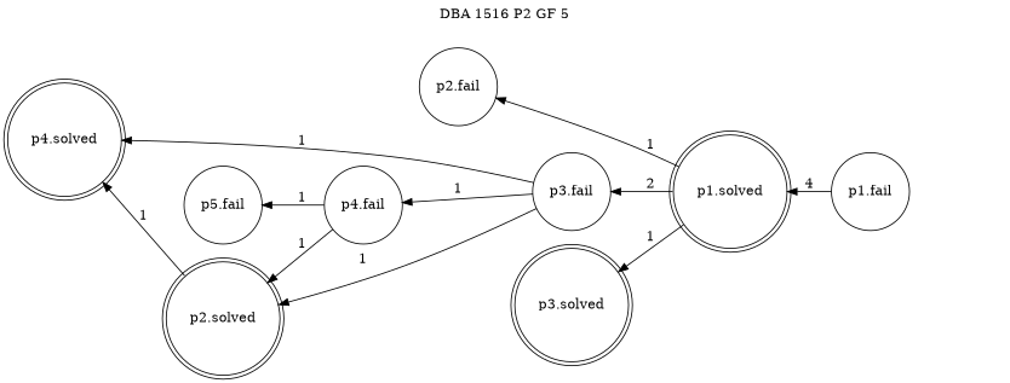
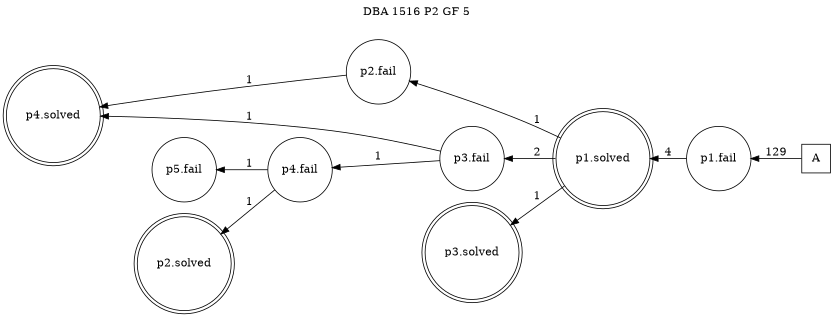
  digraph {
    fontname="DejaVu Serif"
    label=" DBA 1516 P2 GF 5 "
    labelloc=tl
    rankdir=RL
    node [fontname="DejaVu Serif" shape=circle]
    edge [fontname="DejaVu Serif"]
+   n1 [label=A shape=square]
    n2 [label="p1.fail"]
    n3 [label="p1.solved" shape=doublecircle]
    n4 [label="p2.fail"]
    n5 [label="p3.fail"]
    n6 [label="p3.solved" shape=doublecircle]
    n7 [label="p4.fail"]
    n8 [label="p2.solved" shape=doublecircle]
    n9 [label="p4.solved" shape=doublecircle]
    n10 [label="p5.fail"]
+   n1 -> n2 [label=129]
    n2 -> n3 [label=4]
    n3 -> n4 [label=1]
    n3 -> n5 [label=2]
    n3 -> n6 [label=1]
    n5 -> n7 [label=1]
-   n5 -> n8 [label=1]
    n5 -> n9 [label=1]
    n7 -> n8 [label=1]
    n7 -> n10 [label=1]
-   n8 -> n9 [label=1]
+   n4 -> n9 [label=1]
  }
